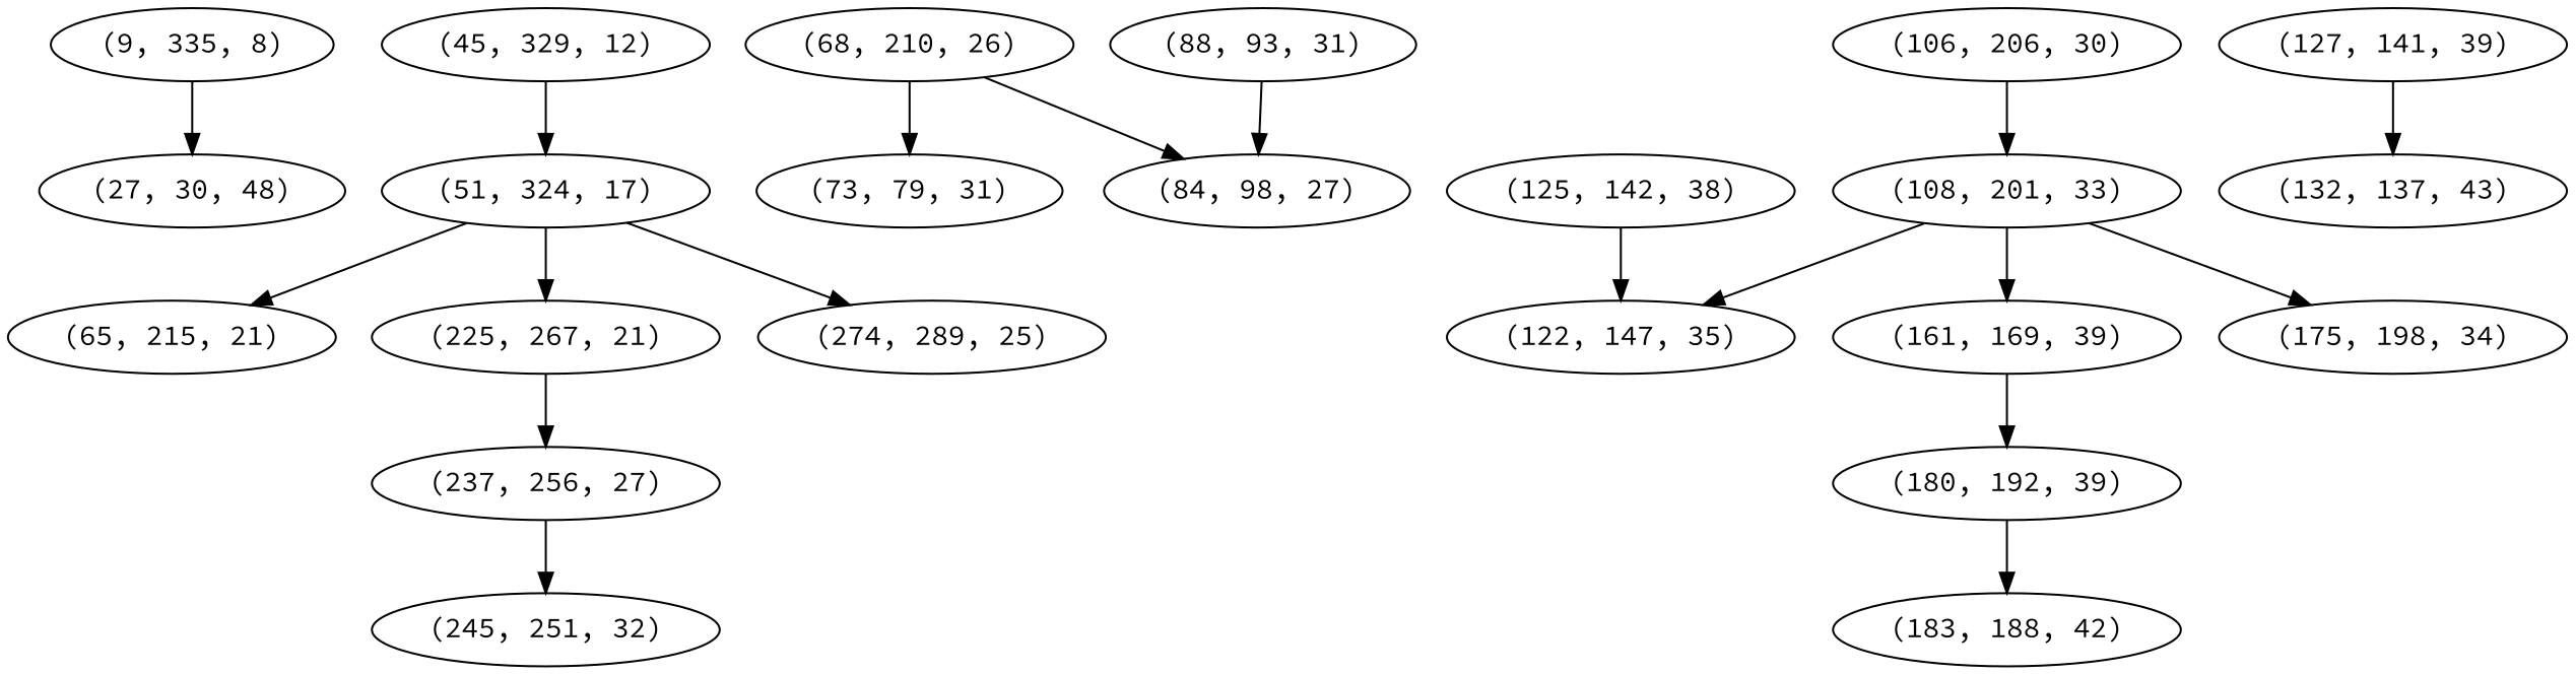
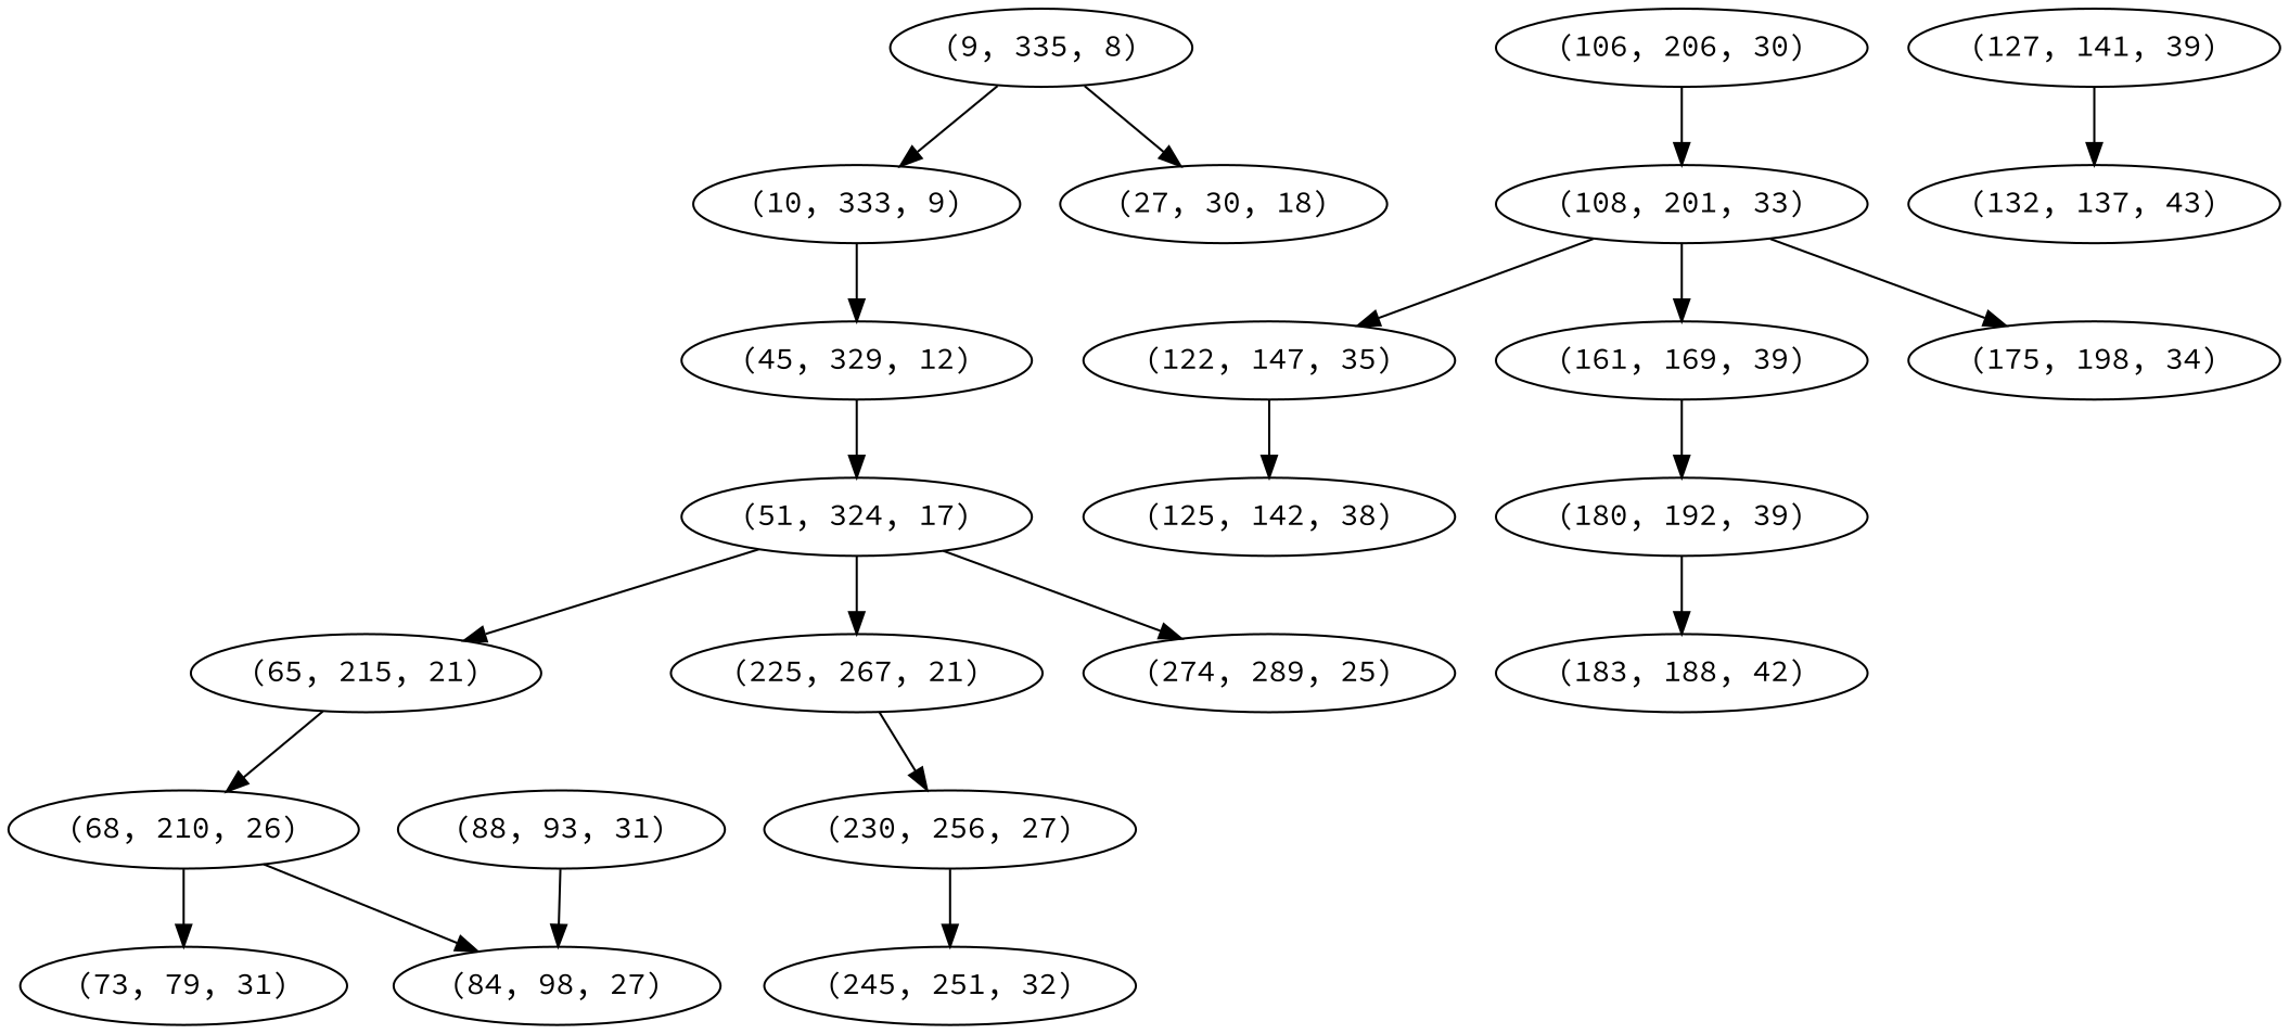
  digraph {
    fontname="Source Code Pro"
    node [fontname="Source Code Pro"]
    edge [fontname="Source Code Pro"]
    "(9, 335, 8)"
-   "(27, 30, 18)" [label="(27, 30, 48)"]
+   "(10, 333, 9)"
+   "(27, 30, 18)"
    "(45, 329, 12)"
    "(51, 324, 17)"
    n6 [label="(65, 215, 21)"]
    "(225, 267, 21)"
    n8 [label="(274, 289, 25)"]
    "(68, 210, 26)"
-   "(237, 256, 27)"
+   "(237, 256, 27)" [label="(230, 256, 27)"]
    "(73, 79, 31)"
    "(84, 98, 27)"
    "(88, 93, 31)"
    n14 [label="(106, 206, 30)"]
    "(108, 201, 33)"
    "(122, 147, 35)"
    "(161, 169, 39)"
    "(175, 198, 34)"
    "(125, 142, 38)"
    "(180, 192, 39)"
    "(127, 141, 39)"
    "(132, 137, 43)"
    "(183, 188, 42)"
    "(245, 251, 32)"
+   "(9, 335, 8)" -> "(10, 333, 9)"
    "(9, 335, 8)" -> "(27, 30, 18)"
+   "(10, 333, 9)" -> "(45, 329, 12)"
    "(45, 329, 12)" -> "(51, 324, 17)"
    "(51, 324, 17)" -> n6
    "(51, 324, 17)" -> "(225, 267, 21)"
    "(51, 324, 17)" -> n8
+   n6 -> "(68, 210, 26)"
    "(225, 267, 21)" -> "(237, 256, 27)"
    "(68, 210, 26)" -> "(73, 79, 31)"
    "(68, 210, 26)" -> "(84, 98, 27)"
    "(237, 256, 27)" -> "(245, 251, 32)"
    "(88, 93, 31)" -> "(84, 98, 27)"
    n14 -> "(108, 201, 33)"
    "(108, 201, 33)" -> "(122, 147, 35)"
    "(108, 201, 33)" -> "(161, 169, 39)"
    "(108, 201, 33)" -> "(175, 198, 34)"
-   "(125, 142, 38)" -> "(122, 147, 35)"
+   "(122, 147, 35)" -> "(125, 142, 38)"
    "(161, 169, 39)" -> "(180, 192, 39)"
    "(180, 192, 39)" -> "(183, 188, 42)"
    "(127, 141, 39)" -> "(132, 137, 43)"
  }
